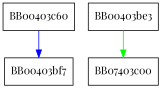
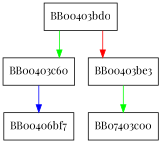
  digraph {
    fontname="Playfair Display"
    splines=ortho
    node [fontname="Playfair Display" shape=box]
    edge [color=green fontname="Playfair Display"]
    n1 [label=BB00403c60]
+   BB00403bd0
    BB00403be3
-   BB00403bf7
+   BB00403bf7 [label=BB00406bf7]
    n5 [label=BB07403c00]
    n1 -> BB00403bf7 [color=blue]
+   BB00403bd0 -> n1
+   BB00403bd0 -> BB00403be3 [color=red]
    BB00403be3 -> n5
  }
